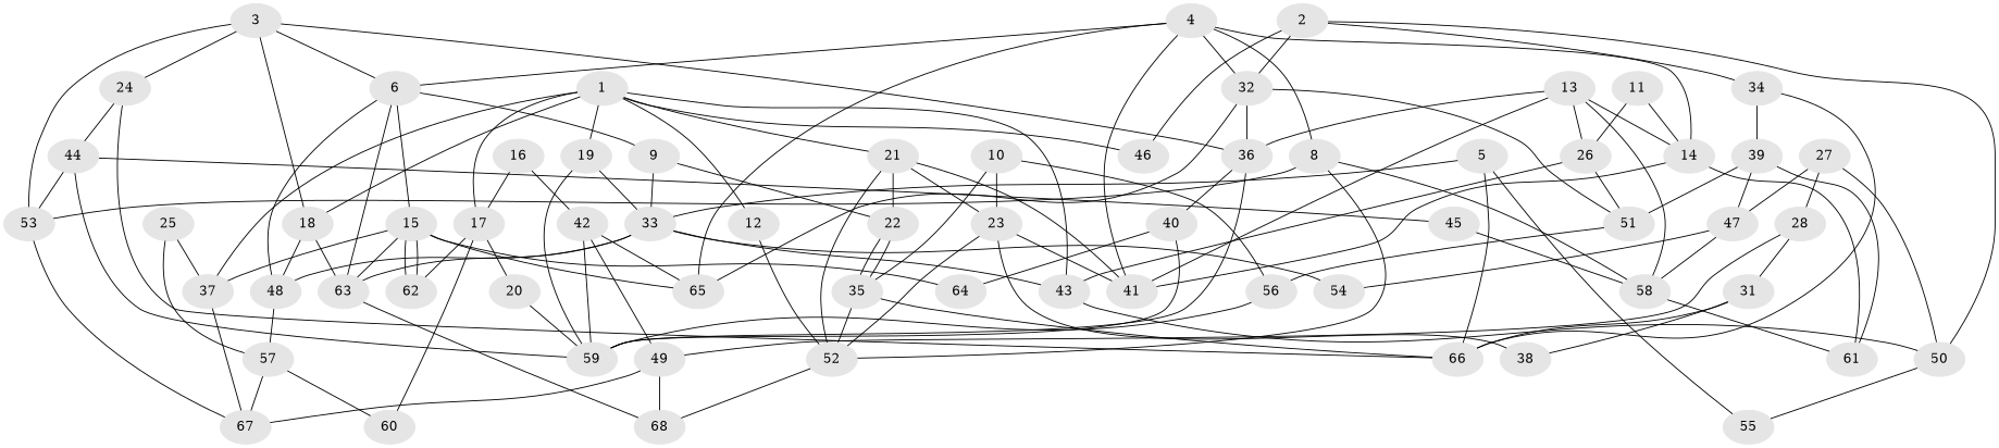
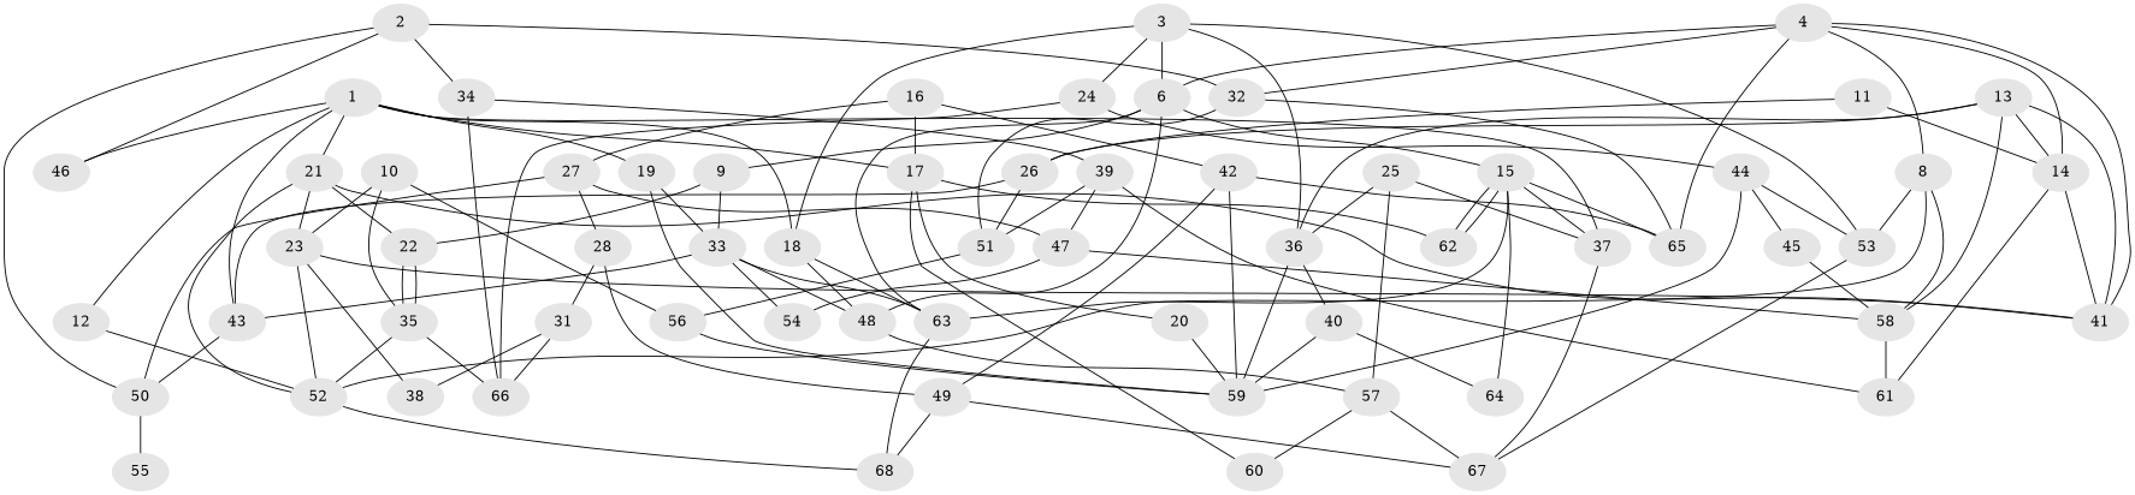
  graph {
    node [color=gray90 style=filled]
    1
    12
    17
    18
    19
    21
    37
    43
    46
    52
    20
    62
    60
    48
    63
    33
    59
    41
    22
    23
    67
    50
    2
    32
    34
    65
    51
    66
    39
    55
    3
    6
    24
    36
    53
    9
    15
    44
    40
    4
    8
    14
    58
    61
-   5
    54
    64
    57
    68
    35
    10
    56
    38
    11
    26
    13
    16
    27
    42
    28
    47
    49
    45
    25
    31
    1 -- 12
    1 -- 17
    1 -- 18
    1 -- 19
    1 -- 21
    1 -- 37
    1 -- 43
    1 -- 46
    12 -- 52
    17 -- 20
    17 -- 62
    17 -- 60
    18 -- 48
    18 -- 63
    19 -- 33
    19 -- 59
    21 -- 52
    21 -- 41
    21 -- 22
    21 -- 23
    37 -- 67
    43 -- 50
    52 -- 68
    20 -- 59
    48 -- 57
    63 -- 68
    33 -- 43
    33 -- 48
    33 -- 63
    33 -- 54
    22 -- 35
    22 -- 35
    23 -- 52
    23 -- 41
    23 -- 38
    50 -- 55
    2 -- 46
    2 -- 50
    2 -- 32
    2 -- 34
    32 -- 65
    32 -- 51
    34 -- 66
    34 -- 39
    51 -- 56
    39 -- 51
    39 -- 61
    39 -- 47
    3 -- 18
    3 -- 6
    3 -- 24
    3 -- 36
    3 -- 53
    6 -- 48
    6 -- 63
    6 -- 9
    6 -- 15
    24 -- 66
    24 -- 44
    36 -- 59
    36 -- 40
    53 -- 67
    9 -- 33
    9 -- 22
    15 -- 37
    15 -- 62
    15 -- 62
    15 -- 63
    15 -- 65
    15 -- 64
    44 -- 59
    44 -- 53
    44 -- 45
    40 -- 59
    40 -- 64
    4 -- 41
    4 -- 32
    4 -- 65
    4 -- 6
    4 -- 8
    4 -- 14
    8 -- 52
    8 -- 53
    8 -- 58
    14 -- 41
    14 -- 61
    58 -- 61
-   5 -- 33
-   5 -- 66
-   5 -- 55
    57 -- 60
    57 -- 67
    35 -- 52
    35 -- 66
    10 -- 23
    10 -- 35
    10 -- 56
    56 -- 59
    11 -- 14
    11 -- 26
    26 -- 43
    26 -- 51
    13 -- 41
    13 -- 36
    13 -- 14
    13 -- 58
    13 -- 26
    16 -- 17
+   16 -- 27
    16 -- 42
    27 -- 50
    27 -- 28
    27 -- 47
    42 -- 59
    42 -- 65
    42 -- 49
    28 -- 49
    28 -- 31
    47 -- 58
    47 -- 54
    49 -- 67
    49 -- 68
    45 -- 58
    25 -- 37
-   32 -- 36
+   25 -- 36
    25 -- 57
    31 -- 66
    31 -- 38
  }
